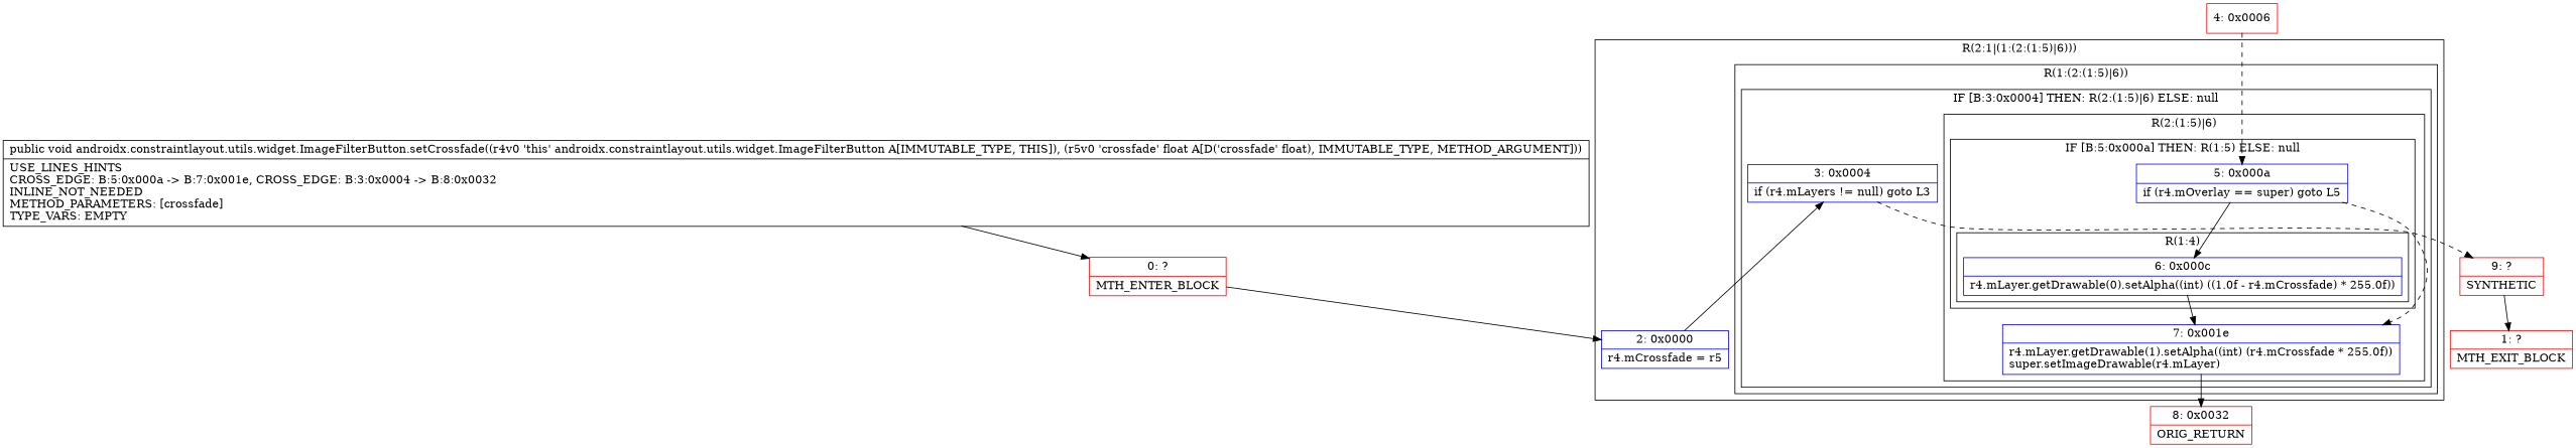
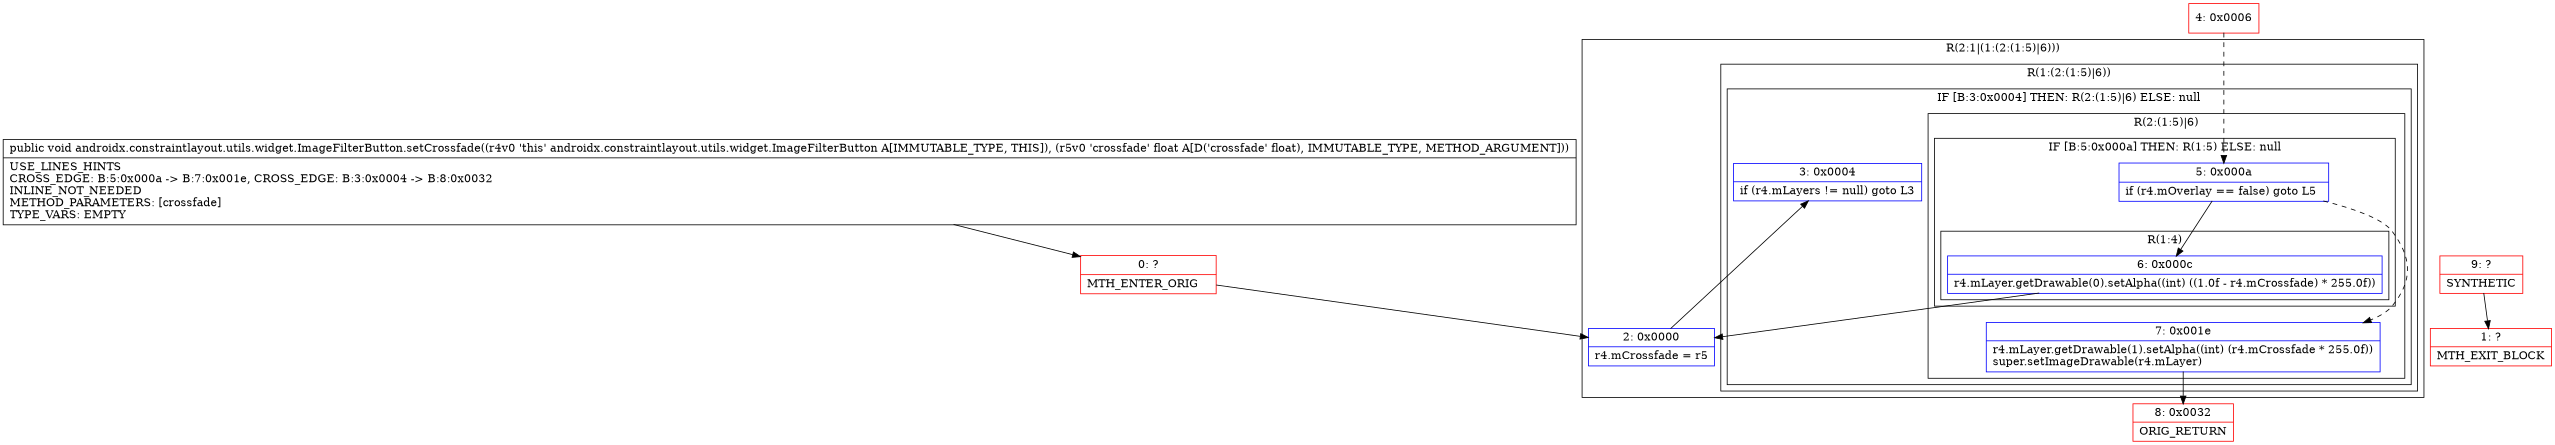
  digraph {
    node [color=blue shape=record]
    n1 [label="{6\:\ 0x000c|r4.mLayer.getDrawable(0).setAlpha((int) ((1.0f \- r4.mCrossfade) * 255.0f))\l}"]
-   n2 [label="{5\:\ 0x000a|if (r4.mOverlay == super) goto L5\l}"]
+   n2 [label="{5\:\ 0x000a|if (r4.mOverlay == false) goto L5\l}"]
    n3 [label="{7\:\ 0x001e|r4.mLayer.getDrawable(1).setAlpha((int) (r4.mCrossfade * 255.0f))\lsuper.setImageDrawable(r4.mLayer)\l}"]
    n4 [label="{3\:\ 0x0004|if (r4.mLayers != null) goto L3\l}"]
    n5 [label="{2\:\ 0x0000|r4.mCrossfade = r5\l}"]
    n6 [color=red label="{8\:\ 0x0032|ORIG_RETURN\l}"]
    n7 [color=red label="{9\:\ ?|SYNTHETIC\l}"]
    n8 [color=red label="{4\:\ 0x0006}"]
    n9 [color=red label="{1\:\ ?|MTH_EXIT_BLOCK\l}"]
-   n10 [color=red label="{0\:\ ?|MTH_ENTER_BLOCK\l}"]
+   n10 [color=red label="{0\:\ ?|MTH_ENTER_ORIG\l}"]
    n11 [label="{public void androidx.constraintlayout.utils.widget.ImageFilterButton.setCrossfade((r4v0 'this' androidx.constraintlayout.utils.widget.ImageFilterButton A[IMMUTABLE_TYPE, THIS]), (r5v0 'crossfade' float A[D('crossfade' float), IMMUTABLE_TYPE, METHOD_ARGUMENT]))  | USE_LINES_HINTS\lCROSS_EDGE: B:5:0x000a \-\> B:7:0x001e, CROSS_EDGE: B:3:0x0004 \-\> B:8:0x0032\lINLINE_NOT_NEEDED\lMETHOD_PARAMETERS: [crossfade]\lTYPE_VARS: EMPTY\l}" color=""]
    subgraph cluster_1 {
      label="R(2:1|(1:(2:(1:5)|6)))"
      n5
      subgraph cluster_2 {
        label="R(1:(2:(1:5)|6))"
        subgraph cluster_3 {
          label="IF [B:3:0x0004] THEN: R(2:(1:5)|6) ELSE: null"
          n4
          subgraph cluster_4 {
            label="R(2:(1:5)|6)"
            n3
            subgraph cluster_5 {
              label="IF [B:5:0x000a] THEN: R(1:5) ELSE: null"
              n2
              subgraph cluster_6 {
                label="R(1:4)"
                n1
              }
            }
          }
        }
      }
    }
-   n1 -> n3
+   n1 -> n5
    n2 -> n1
    n2 -> n3 [style=dashed]
    n3 -> n6
-   n4 -> n7 [style=dashed]
    n5 -> n4
    n7 -> n9
    n8 -> n2 [style=dashed]
    n10 -> n5
    n11 -> n10
  }
